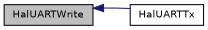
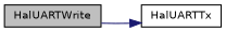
  digraph {
    rankdir=LR
    node [color=black fontname=Helvetica fontsize=10 shape=record style=filled]
    n1 [fillcolor=grey75 fontcolor=black height=0.2 label=HalUARTWrite width=0.4]
    n2 [fillcolor=white height=0.2 label=HalUARTTx width=0.4]
-   n2 -> n1 [color=midnightblue fontname=Helvetica fontsize=10 labelfontname=Helvetica labelfontsize=10 style=solid]
+   n1 -> n2 [color=midnightblue fontname=Helvetica fontsize=10 labelfontname=Helvetica labelfontsize=10 style=solid]
  }
